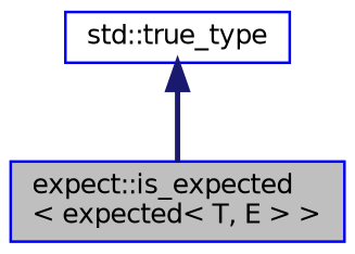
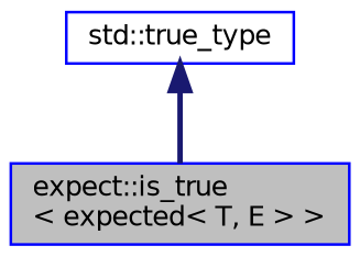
  digraph {
    node [color=blue fontname=Helvetica fontsize=10 shape=record style=filled]
-   n1 [fillcolor=grey75 fontcolor=black height=0.2 label="expect::is_expected\l\< expected\< T, E \> \>" width=0.4]
+   n1 [fillcolor=grey75 fontcolor=black height=0.2 label="expect::is_true\l\< expected\< T, E \> \>" width=0.4]
    n2 [fillcolor=white height=0.2 label="std::true_type" width=0.4]
    n2 -> n1 [color=midnightblue dir=back fontname=Helvetica fontsize=10 labelfontname=Helvetica labelfontsize=10 style=bold]
  }
